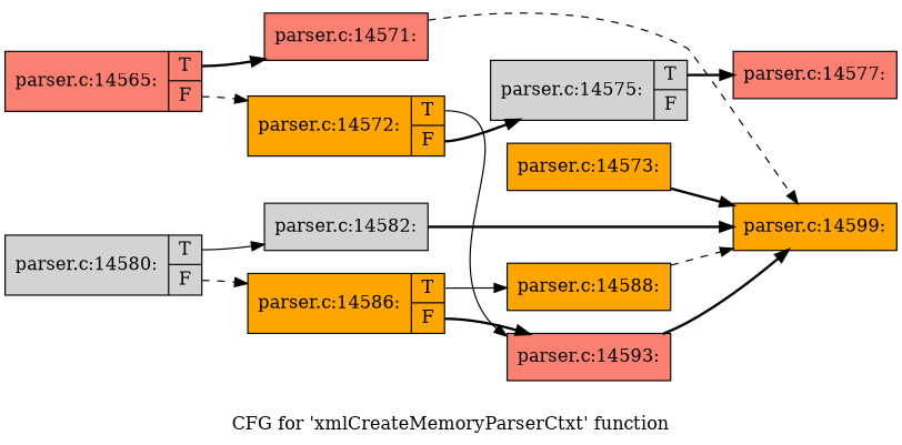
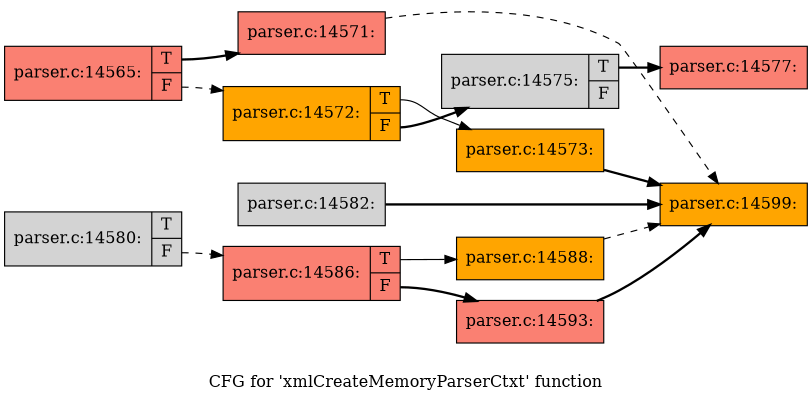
  digraph {
    label="CFG for 'xmlCreateMemoryParserCtxt' function"
    rankdir=LR
    node [fillcolor=salmon shape=record style=filled]
    edge [style=bold]
    n1 [label="{parser.c:14565:|{<s0>T|<s1>F}}"]
    n2 [label="{parser.c:14571:}"]
    n3 [fillcolor=orange label="{parser.c:14572:|{<s0>T|<s1>F}}"]
    n4 [fillcolor=orange label="{parser.c:14599:}"]
    n5 [fillcolor=orange label="{parser.c:14573:}"]
    n6 [fillcolor=lightgrey label="{parser.c:14575:|{<s0>T|<s1>F}}"]
    n7 [label="{parser.c:14577:}"]
    n8 [fillcolor=lightgrey label="{parser.c:14580:|{<s0>T|<s1>F}}"]
    n9 [fillcolor=lightgrey label="{parser.c:14582:}"]
-   n10 [fillcolor=orange label="{parser.c:14586:|{<s0>T|<s1>F}}"]
+   n10 [label="{parser.c:14586:|{<s0>T|<s1>F}}"]
    n11 [fillcolor=orange label="{parser.c:14588:}"]
    n12 [label="{parser.c:14593:}"]
    n1 -> n2 [tailport=s0]
    n1 -> n3 [style=dashed tailport=s1]
    n2 -> n4 [style=dashed]
-   n3 -> n12 [style=solid tailport=s0]
+   n3 -> n5 [style=solid tailport=s0]
    n3 -> n6 [tailport=s1]
    n5 -> n4
    n6 -> n7 [tailport=s0]
-   n8 -> n9 [style=solid tailport=s0]
    n8 -> n10 [style=dashed tailport=s1]
    n9 -> n4
    n10 -> n11 [style=solid tailport=s0]
    n10 -> n12 [tailport=s1]
    n11 -> n4 [style=dashed]
    n12 -> n4
  }
